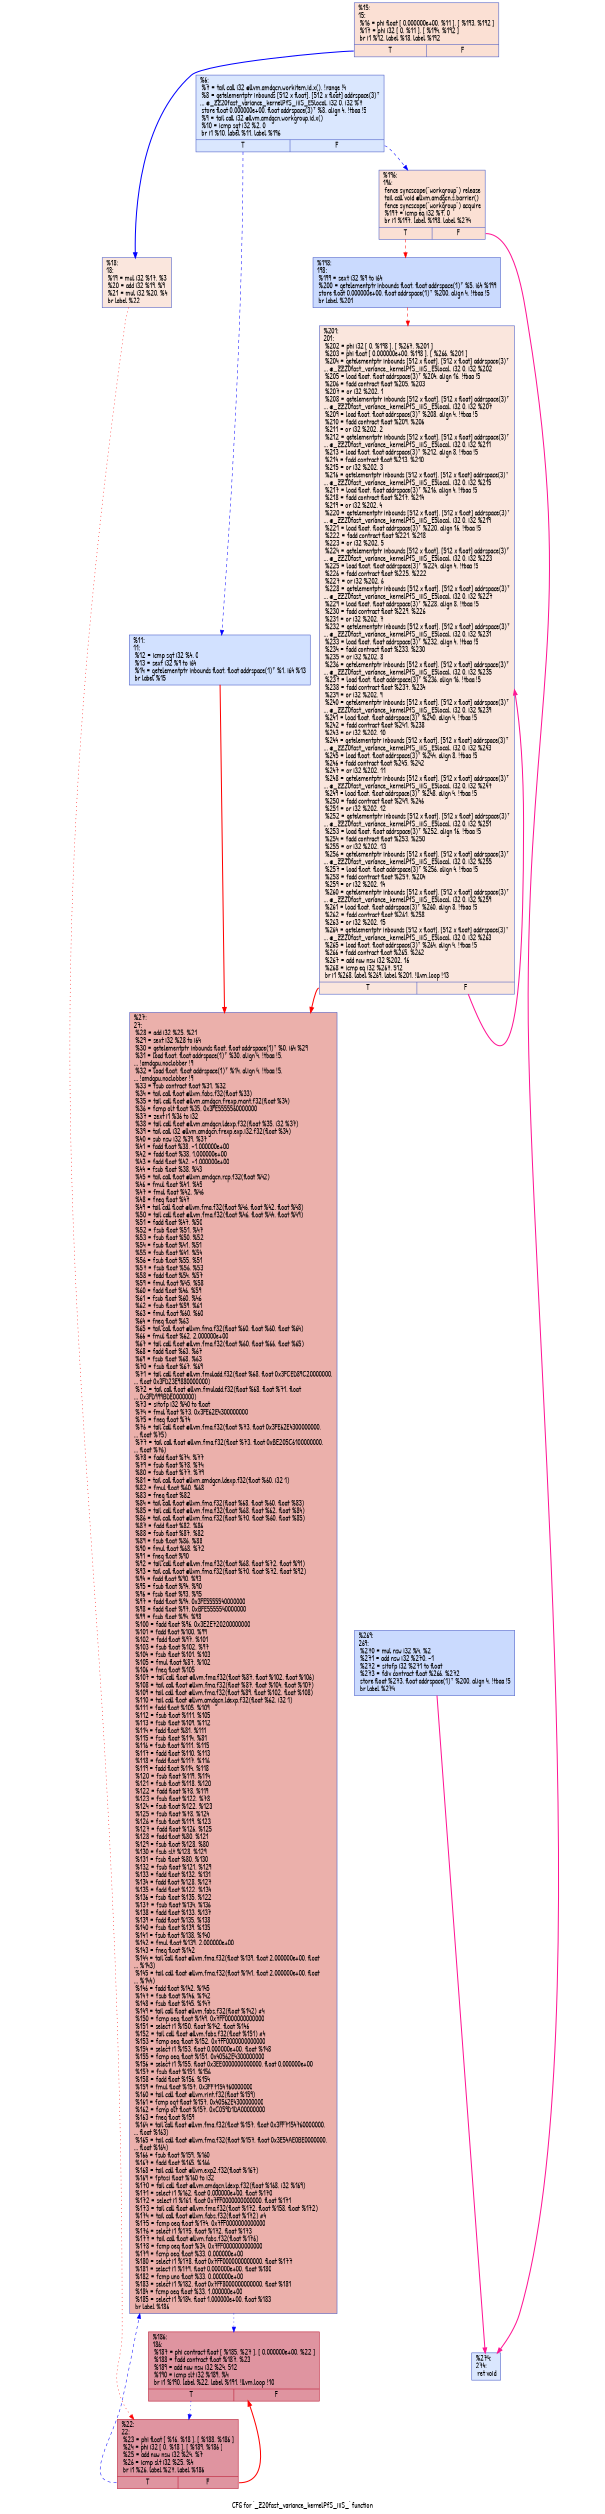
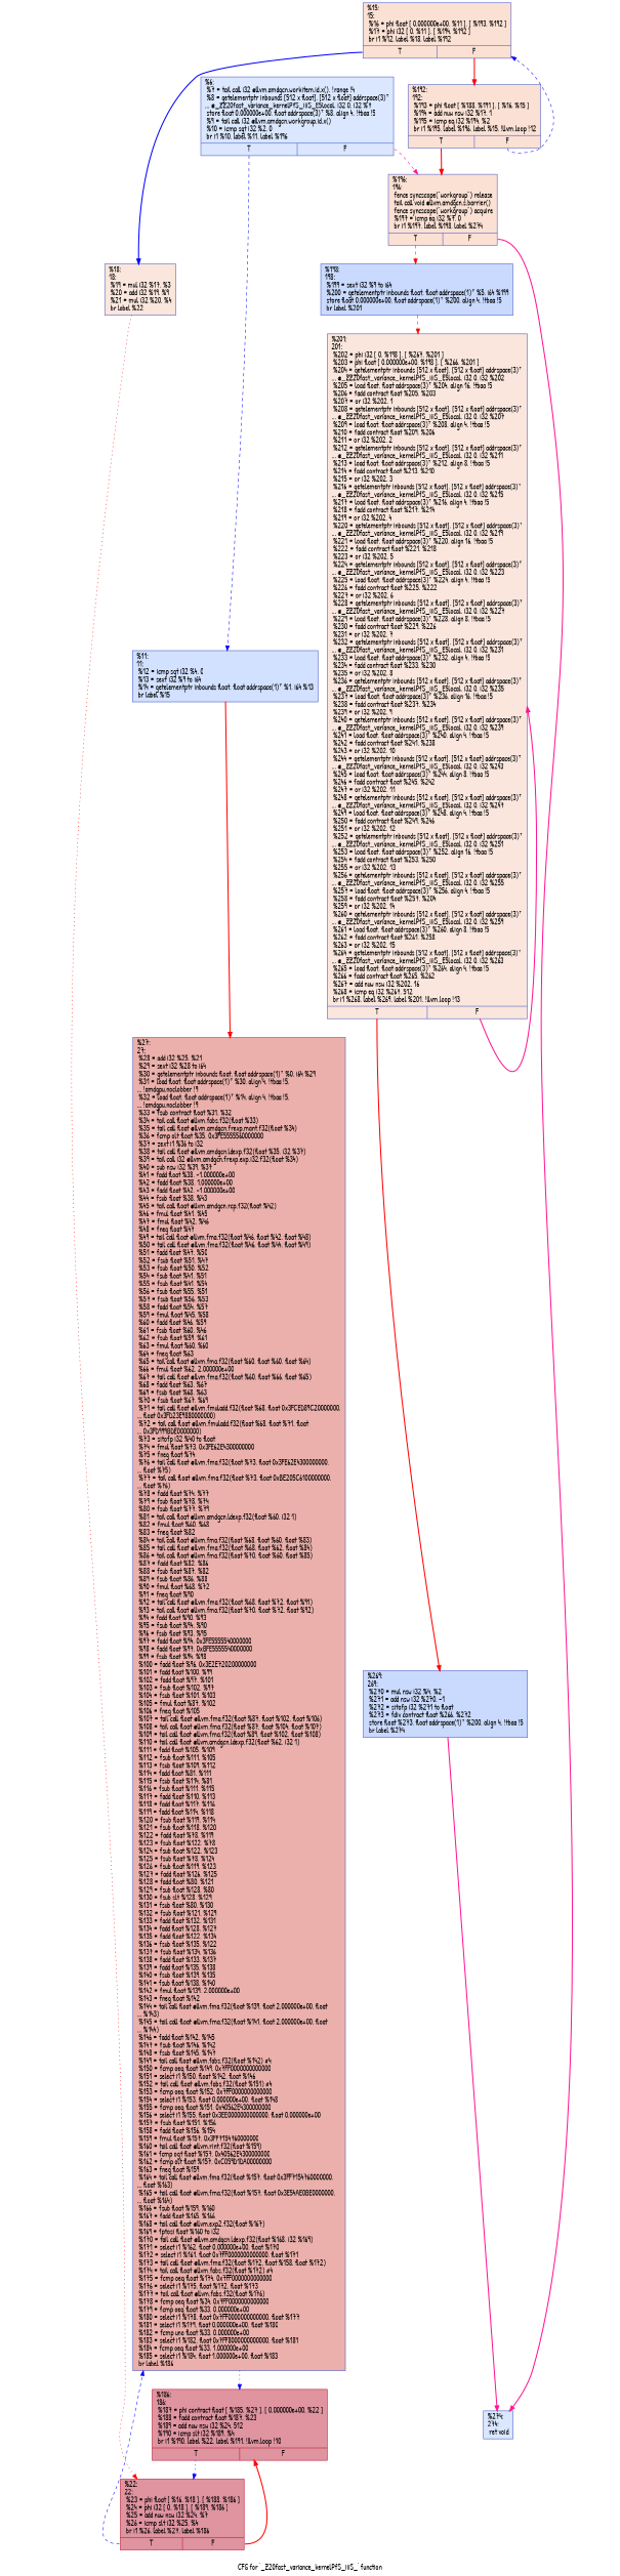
  digraph {
    fontname="Patrick Hand"
    label="CFG for '_Z20fast_variance_kernelPfS_iiiS_' function"
    node [color="#3d50c3ff" fillcolor="#f7b99e70" fontname="Patrick Hand" shape=record style=filled]
    edge [color=red fontname="Patrick Hand" style=bold tailport=s0]
    n1 [fillcolor="#abc8fd70" label="{%6:\l  %7 = tail call i32 @llvm.amdgcn.workitem.id.x(), !range !4\l  %8 = getelementptr inbounds [512 x float], [512 x float] addrspace(3)*\l... @_ZZ20fast_variance_kernelPfS_iiiS_E5local, i32 0, i32 %7\l  store float 0.000000e+00, float addrspace(3)* %8, align 4, !tbaa !5\l  %9 = tail call i32 @llvm.amdgcn.workgroup.id.x()\l  %10 = icmp sgt i32 %2, 0\l  br i1 %10, label %11, label %196\l|{<s0>T|<s1>F}}"]
    n2 [fillcolor="#9abbff70" label="{%11:\l11:                                               \l  %12 = icmp sgt i32 %4, 0\l  %13 = sext i32 %9 to i64\l  %14 = getelementptr inbounds float, float addrspace(1)* %1, i64 %13\l  br label %15\l}"]
    n3 [label="{%196:\l196:                                              \l  fence syncscope(\"workgroup\") release\l  tail call void @llvm.amdgcn.s.barrier()\l  fence syncscope(\"workgroup\") acquire\l  %197 = icmp eq i32 %7, 0\l  br i1 %197, label %198, label %274\l|{<s0>T|<s1>F}}"]
    n4 [fillcolor="#d24b4070" label="{%27:\l27:                                               \l  %28 = add i32 %25, %21\l  %29 = sext i32 %28 to i64\l  %30 = getelementptr inbounds float, float addrspace(1)* %0, i64 %29\l  %31 = load float, float addrspace(1)* %30, align 4, !tbaa !5,\l... !amdgpu.noclobber !9\l  %32 = load float, float addrspace(1)* %14, align 4, !tbaa !5,\l... !amdgpu.noclobber !9\l  %33 = fsub contract float %31, %32\l  %34 = tail call float @llvm.fabs.f32(float %33)\l  %35 = tail call float @llvm.amdgcn.frexp.mant.f32(float %34)\l  %36 = fcmp olt float %35, 0x3FE5555560000000\l  %37 = zext i1 %36 to i32\l  %38 = tail call float @llvm.amdgcn.ldexp.f32(float %35, i32 %37)\l  %39 = tail call i32 @llvm.amdgcn.frexp.exp.i32.f32(float %34)\l  %40 = sub nsw i32 %39, %37\l  %41 = fadd float %38, -1.000000e+00\l  %42 = fadd float %38, 1.000000e+00\l  %43 = fadd float %42, -1.000000e+00\l  %44 = fsub float %38, %43\l  %45 = tail call float @llvm.amdgcn.rcp.f32(float %42)\l  %46 = fmul float %41, %45\l  %47 = fmul float %42, %46\l  %48 = fneg float %47\l  %49 = tail call float @llvm.fma.f32(float %46, float %42, float %48)\l  %50 = tail call float @llvm.fma.f32(float %46, float %44, float %49)\l  %51 = fadd float %47, %50\l  %52 = fsub float %51, %47\l  %53 = fsub float %50, %52\l  %54 = fsub float %41, %51\l  %55 = fsub float %41, %54\l  %56 = fsub float %55, %51\l  %57 = fsub float %56, %53\l  %58 = fadd float %54, %57\l  %59 = fmul float %45, %58\l  %60 = fadd float %46, %59\l  %61 = fsub float %60, %46\l  %62 = fsub float %59, %61\l  %63 = fmul float %60, %60\l  %64 = fneg float %63\l  %65 = tail call float @llvm.fma.f32(float %60, float %60, float %64)\l  %66 = fmul float %62, 2.000000e+00\l  %67 = tail call float @llvm.fma.f32(float %60, float %66, float %65)\l  %68 = fadd float %63, %67\l  %69 = fsub float %68, %63\l  %70 = fsub float %67, %69\l  %71 = tail call float @llvm.fmuladd.f32(float %68, float 0x3FCED89C20000000,\l... float 0x3FD23E9880000000)\l  %72 = tail call float @llvm.fmuladd.f32(float %68, float %71, float\l... 0x3FD999BDE0000000)\l  %73 = sitofp i32 %40 to float\l  %74 = fmul float %73, 0x3FE62E4300000000\l  %75 = fneg float %74\l  %76 = tail call float @llvm.fma.f32(float %73, float 0x3FE62E4300000000,\l... float %75)\l  %77 = tail call float @llvm.fma.f32(float %73, float 0xBE205C6100000000,\l... float %76)\l  %78 = fadd float %74, %77\l  %79 = fsub float %78, %74\l  %80 = fsub float %77, %79\l  %81 = tail call float @llvm.amdgcn.ldexp.f32(float %60, i32 1)\l  %82 = fmul float %60, %68\l  %83 = fneg float %82\l  %84 = tail call float @llvm.fma.f32(float %68, float %60, float %83)\l  %85 = tail call float @llvm.fma.f32(float %68, float %62, float %84)\l  %86 = tail call float @llvm.fma.f32(float %70, float %60, float %85)\l  %87 = fadd float %82, %86\l  %88 = fsub float %87, %82\l  %89 = fsub float %86, %88\l  %90 = fmul float %68, %72\l  %91 = fneg float %90\l  %92 = tail call float @llvm.fma.f32(float %68, float %72, float %91)\l  %93 = tail call float @llvm.fma.f32(float %70, float %72, float %92)\l  %94 = fadd float %90, %93\l  %95 = fsub float %94, %90\l  %96 = fsub float %93, %95\l  %97 = fadd float %94, 0x3FE5555540000000\l  %98 = fadd float %97, 0xBFE5555540000000\l  %99 = fsub float %94, %98\l  %100 = fadd float %96, 0x3E2E720200000000\l  %101 = fadd float %100, %99\l  %102 = fadd float %97, %101\l  %103 = fsub float %102, %97\l  %104 = fsub float %101, %103\l  %105 = fmul float %87, %102\l  %106 = fneg float %105\l  %107 = tail call float @llvm.fma.f32(float %87, float %102, float %106)\l  %108 = tail call float @llvm.fma.f32(float %87, float %104, float %107)\l  %109 = tail call float @llvm.fma.f32(float %89, float %102, float %108)\l  %110 = tail call float @llvm.amdgcn.ldexp.f32(float %62, i32 1)\l  %111 = fadd float %105, %109\l  %112 = fsub float %111, %105\l  %113 = fsub float %109, %112\l  %114 = fadd float %81, %111\l  %115 = fsub float %114, %81\l  %116 = fsub float %111, %115\l  %117 = fadd float %110, %113\l  %118 = fadd float %117, %116\l  %119 = fadd float %114, %118\l  %120 = fsub float %119, %114\l  %121 = fsub float %118, %120\l  %122 = fadd float %78, %119\l  %123 = fsub float %122, %78\l  %124 = fsub float %122, %123\l  %125 = fsub float %78, %124\l  %126 = fsub float %119, %123\l  %127 = fadd float %126, %125\l  %128 = fadd float %80, %121\l  %129 = fsub float %128, %80\l  %130 = fsub slt %128, %129\l  %131 = fsub float %80, %130\l  %132 = fsub float %121, %129\l  %133 = fadd float %132, %131\l  %134 = fadd float %128, %127\l  %135 = fadd float %122, %134\l  %136 = fsub float %135, %122\l  %137 = fsub float %134, %136\l  %138 = fadd float %133, %137\l  %139 = fadd float %135, %138\l  %140 = fsub float %139, %135\l  %141 = fsub float %138, %140\l  %142 = fmul float %139, 2.000000e+00\l  %143 = fneg float %142\l  %144 = tail call float @llvm.fma.f32(float %139, float 2.000000e+00, float\l... %143)\l  %145 = tail call float @llvm.fma.f32(float %141, float 2.000000e+00, float\l... %144)\l  %146 = fadd float %142, %145\l  %147 = fsub float %146, %142\l  %148 = fsub float %145, %147\l  %149 = tail call float @llvm.fabs.f32(float %142) #4\l  %150 = fcmp oeq float %149, 0x7FF0000000000000\l  %151 = select i1 %150, float %142, float %146\l  %152 = tail call float @llvm.fabs.f32(float %151) #4\l  %153 = fcmp oeq float %152, 0x7FF0000000000000\l  %154 = select i1 %153, float 0.000000e+00, float %148\l  %155 = fcmp oeq float %151, 0x40562E4300000000\l  %156 = select i1 %155, float 0x3EE0000000000000, float 0.000000e+00\l  %157 = fsub float %151, %156\l  %158 = fadd float %156, %154\l  %159 = fmul float %157, 0x3FF7154760000000\l  %160 = tail call float @llvm.rint.f32(float %159)\l  %161 = fcmp ogt float %157, 0x40562E4300000000\l  %162 = fcmp olt float %157, 0xC059D1DA00000000\l  %163 = fneg float %159\l  %164 = tail call float @llvm.fma.f32(float %157, float 0x3FF7154760000000,\l... float %163)\l  %165 = tail call float @llvm.fma.f32(float %157, float 0x3E54AE0BE0000000,\l... float %164)\l  %166 = fsub float %159, %160\l  %167 = fadd float %165, %166\l  %168 = tail call float @llvm.exp2.f32(float %167)\l  %169 = fptosi float %160 to i32\l  %170 = tail call float @llvm.amdgcn.ldexp.f32(float %168, i32 %169)\l  %171 = select i1 %162, float 0.000000e+00, float %170\l  %172 = select i1 %161, float 0x7FF0000000000000, float %171\l  %173 = tail call float @llvm.fma.f32(float %172, float %158, float %172)\l  %174 = tail call float @llvm.fabs.f32(float %172) #4\l  %175 = fcmp oeq float %174, 0x7FF0000000000000\l  %176 = select i1 %175, float %172, float %173\l  %177 = tail call float @llvm.fabs.f32(float %176)\l  %178 = fcmp oeq float %34, 0x7FF0000000000000\l  %179 = fcmp oeq float %33, 0.000000e+00\l  %180 = select i1 %178, float 0x7FF0000000000000, float %177\l  %181 = select i1 %179, float 0.000000e+00, float %180\l  %182 = fcmp uno float %33, 0.000000e+00\l  %183 = select i1 %182, float 0x7FF8000000000000, float %181\l  %184 = fcmp oeq float %33, 1.000000e+00\l  %185 = select i1 %184, float 1.000000e+00, float %183\l  br label %186\l}"]
    n5 [fillcolor="#88abfd70" label="{%198:\l198:                                              \l  %199 = sext i32 %9 to i64\l  %200 = getelementptr inbounds float, float addrspace(1)* %5, i64 %199\l  store float 0.000000e+00, float addrspace(1)* %200, align 4, !tbaa !5\l  br label %201\l}"]
    n6 [fillcolor="#abc8fd70" label="{%274:\l274:                                              \l  ret void\l}"]
    n7 [label="{%15:\l15:                                               \l  %16 = phi float [ 0.000000e+00, %11 ], [ %193, %192 ]\l  %17 = phi i32 [ 0, %11 ], [ %194, %192 ]\l  br i1 %12, label %18, label %192\l|{<s0>T|<s1>F}}"]
    n8 [fillcolor="#f3c7b170" label="{%18:\l18:                                               \l  %19 = mul i32 %17, %3\l  %20 = add i32 %19, %9\l  %21 = mul i32 %20, %4\l  br label %22\l}"]
+   n9 [label="{%192:\l192:                                              \l  %193 = phi float [ %188, %191 ], [ %16, %15 ]\l  %194 = add nuw nsw i32 %17, 1\l  %195 = icmp eq i32 %194, %2\l  br i1 %195, label %196, label %15, !llvm.loop !12\l|{<s0>T|<s1>F}}"]
    n10 [fillcolor="#f3c7b170" label="{%201:\l201:                                              \l  %202 = phi i32 [ 0, %198 ], [ %267, %201 ]\l  %203 = phi float [ 0.000000e+00, %198 ], [ %266, %201 ]\l  %204 = getelementptr inbounds [512 x float], [512 x float] addrspace(3)*\l... @_ZZ20fast_variance_kernelPfS_iiiS_E5local, i32 0, i32 %202\l  %205 = load float, float addrspace(3)* %204, align 16, !tbaa !5\l  %206 = fadd contract float %205, %203\l  %207 = or i32 %202, 1\l  %208 = getelementptr inbounds [512 x float], [512 x float] addrspace(3)*\l... @_ZZ20fast_variance_kernelPfS_iiiS_E5local, i32 0, i32 %207\l  %209 = load float, float addrspace(3)* %208, align 4, !tbaa !5\l  %210 = fadd contract float %209, %206\l  %211 = or i32 %202, 2\l  %212 = getelementptr inbounds [512 x float], [512 x float] addrspace(3)*\l... @_ZZ20fast_variance_kernelPfS_iiiS_E5local, i32 0, i32 %211\l  %213 = load float, float addrspace(3)* %212, align 8, !tbaa !5\l  %214 = fadd contract float %213, %210\l  %215 = or i32 %202, 3\l  %216 = getelementptr inbounds [512 x float], [512 x float] addrspace(3)*\l... @_ZZ20fast_variance_kernelPfS_iiiS_E5local, i32 0, i32 %215\l  %217 = load float, float addrspace(3)* %216, align 4, !tbaa !5\l  %218 = fadd contract float %217, %214\l  %219 = or i32 %202, 4\l  %220 = getelementptr inbounds [512 x float], [512 x float] addrspace(3)*\l... @_ZZ20fast_variance_kernelPfS_iiiS_E5local, i32 0, i32 %219\l  %221 = load float, float addrspace(3)* %220, align 16, !tbaa !5\l  %222 = fadd contract float %221, %218\l  %223 = or i32 %202, 5\l  %224 = getelementptr inbounds [512 x float], [512 x float] addrspace(3)*\l... @_ZZ20fast_variance_kernelPfS_iiiS_E5local, i32 0, i32 %223\l  %225 = load float, float addrspace(3)* %224, align 4, !tbaa !5\l  %226 = fadd contract float %225, %222\l  %227 = or i32 %202, 6\l  %228 = getelementptr inbounds [512 x float], [512 x float] addrspace(3)*\l... @_ZZ20fast_variance_kernelPfS_iiiS_E5local, i32 0, i32 %227\l  %229 = load float, float addrspace(3)* %228, align 8, !tbaa !5\l  %230 = fadd contract float %229, %226\l  %231 = or i32 %202, 7\l  %232 = getelementptr inbounds [512 x float], [512 x float] addrspace(3)*\l... @_ZZ20fast_variance_kernelPfS_iiiS_E5local, i32 0, i32 %231\l  %233 = load float, float addrspace(3)* %232, align 4, !tbaa !5\l  %234 = fadd contract float %233, %230\l  %235 = or i32 %202, 8\l  %236 = getelementptr inbounds [512 x float], [512 x float] addrspace(3)*\l... @_ZZ20fast_variance_kernelPfS_iiiS_E5local, i32 0, i32 %235\l  %237 = load float, float addrspace(3)* %236, align 16, !tbaa !5\l  %238 = fadd contract float %237, %234\l  %239 = or i32 %202, 9\l  %240 = getelementptr inbounds [512 x float], [512 x float] addrspace(3)*\l... @_ZZ20fast_variance_kernelPfS_iiiS_E5local, i32 0, i32 %239\l  %241 = load float, float addrspace(3)* %240, align 4, !tbaa !5\l  %242 = fadd contract float %241, %238\l  %243 = or i32 %202, 10\l  %244 = getelementptr inbounds [512 x float], [512 x float] addrspace(3)*\l... @_ZZ20fast_variance_kernelPfS_iiiS_E5local, i32 0, i32 %243\l  %245 = load float, float addrspace(3)* %244, align 8, !tbaa !5\l  %246 = fadd contract float %245, %242\l  %247 = or i32 %202, 11\l  %248 = getelementptr inbounds [512 x float], [512 x float] addrspace(3)*\l... @_ZZ20fast_variance_kernelPfS_iiiS_E5local, i32 0, i32 %247\l  %249 = load float, float addrspace(3)* %248, align 4, !tbaa !5\l  %250 = fadd contract float %249, %246\l  %251 = or i32 %202, 12\l  %252 = getelementptr inbounds [512 x float], [512 x float] addrspace(3)*\l... @_ZZ20fast_variance_kernelPfS_iiiS_E5local, i32 0, i32 %251\l  %253 = load float, float addrspace(3)* %252, align 16, !tbaa !5\l  %254 = fadd contract float %253, %250\l  %255 = or i32 %202, 13\l  %256 = getelementptr inbounds [512 x float], [512 x float] addrspace(3)*\l... @_ZZ20fast_variance_kernelPfS_iiiS_E5local, i32 0, i32 %255\l  %257 = load float, float addrspace(3)* %256, align 4, !tbaa !5\l  %258 = fadd contract float %257, %204\l  %259 = or i32 %202, 14\l  %260 = getelementptr inbounds [512 x float], [512 x float] addrspace(3)*\l... @_ZZ20fast_variance_kernelPfS_iiiS_E5local, i32 0, i32 %259\l  %261 = load float, float addrspace(3)* %260, align 8, !tbaa !5\l  %262 = fadd contract float %261, %258\l  %263 = or i32 %202, 15\l  %264 = getelementptr inbounds [512 x float], [512 x float] addrspace(3)*\l... @_ZZ20fast_variance_kernelPfS_iiiS_E5local, i32 0, i32 %263\l  %265 = load float, float addrspace(3)* %264, align 4, !tbaa !5\l  %266 = fadd contract float %265, %262\l  %267 = add nuw nsw i32 %202, 16\l  %268 = icmp eq i32 %267, 512\l  br i1 %268, label %269, label %201, !llvm.loop !13\l|{<s0>T|<s1>F}}"]
    n11 [color="#b70d28ff" fillcolor="#b70d2870" label="{%22:\l22:                                               \l  %23 = phi float [ %16, %18 ], [ %188, %186 ]\l  %24 = phi i32 [ 0, %18 ], [ %189, %186 ]\l  %25 = add nuw nsw i32 %24, %7\l  %26 = icmp slt i32 %25, %4\l  br i1 %26, label %27, label %186\l|{<s0>T|<s1>F}}"]
    n12 [color="#b70d28ff" fillcolor="#b70d2870" label="{%186:\l186:                                              \l  %187 = phi contract float [ %185, %27 ], [ 0.000000e+00, %22 ]\l  %188 = fadd contract float %187, %23\l  %189 = add nuw nsw i32 %24, 512\l  %190 = icmp slt i32 %189, %4\l  br i1 %190, label %22, label %191, !llvm.loop !10\l|{<s0>T|<s1>F}}"]
    n13 [fillcolor="#88abfd70" label="{%269:\l269:                                              \l  %270 = mul nsw i32 %4, %2\l  %271 = add nsw i32 %270, -1\l  %272 = sitofp i32 %271 to float\l  %273 = fdiv contract float %266, %272\l  store float %273, float addrspace(1)* %200, align 4, !tbaa !5\l  br label %274\l}"]
    n1 -> n2 [color=blue style=dashed]
-   n1 -> n3 [color=blue style=dashed tailport=s1]
+   n1 -> n3 [color=deeppink style=dashed tailport=s1]
    n2 -> n4
    n3 -> n5 [style=dashed]
    n3 -> n6 [color=deeppink tailport=s1]
    n4 -> n12 [color=blue style=dotted]
    n5 -> n10 [style=dashed]
    n7 -> n8 [color=blue]
+   n7 -> n9 [tailport=s1]
    n8 -> n11 [style=dotted]
+   n9 -> n3
+   n9 -> n7 [color=blue style=dashed tailport=s1]
    n10 -> n10 [color=deeppink tailport=s1]
-   n10 -> n4
+   n10 -> n13
    n11 -> n4 [color=blue style=dashed]
    n11 -> n12 [tailport=s1]
    n12 -> n11 [color=blue style=dotted]
    n13 -> n6 [color=deeppink]
  }
